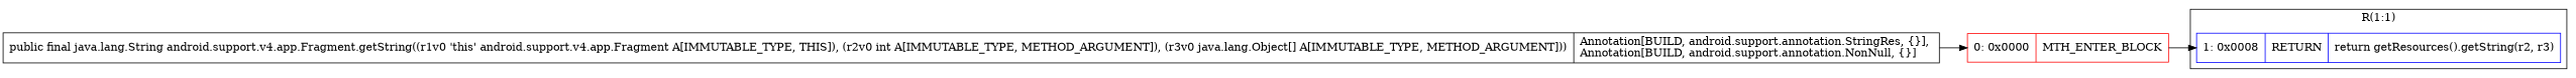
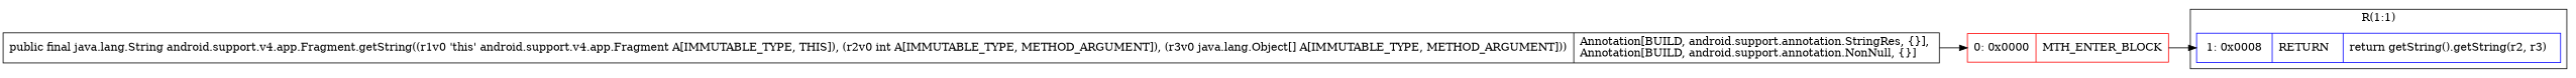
  digraph {
    rankdir=LR
    node [shape=record]
-   n1 [color=blue label="{1\:\ 0x0008|RETURN\l|return getResources().getString(r2, r3)\l}"]
+   n1 [color=blue label="{1\:\ 0x0008|RETURN\l|return getString().getString(r2, r3)\l}"]
    n2 [color=red label="{0\:\ 0x0000|MTH_ENTER_BLOCK\l}"]
    n3 [label="{public final java.lang.String android.support.v4.app.Fragment.getString((r1v0 'this' android.support.v4.app.Fragment A[IMMUTABLE_TYPE, THIS]), (r2v0 int A[IMMUTABLE_TYPE, METHOD_ARGUMENT]), (r3v0 java.lang.Object[] A[IMMUTABLE_TYPE, METHOD_ARGUMENT]))  | Annotation[BUILD, android.support.annotation.StringRes, \{\}], \lAnnotation[BUILD, android.support.annotation.NonNull, \{\}]\l}"]
    subgraph cluster_1 {
      label="R(1:1)"
      n1
    }
    n2 -> n1
    n3 -> n2
  }
